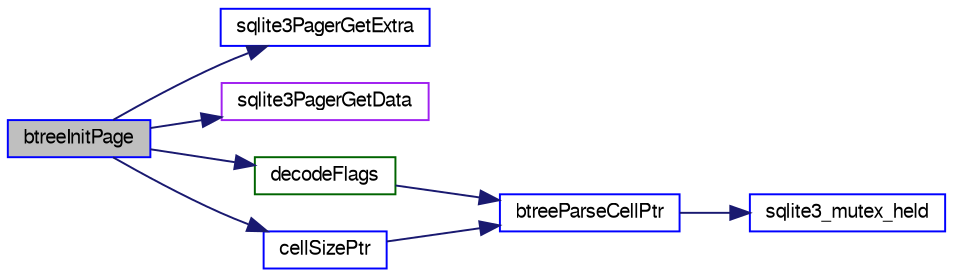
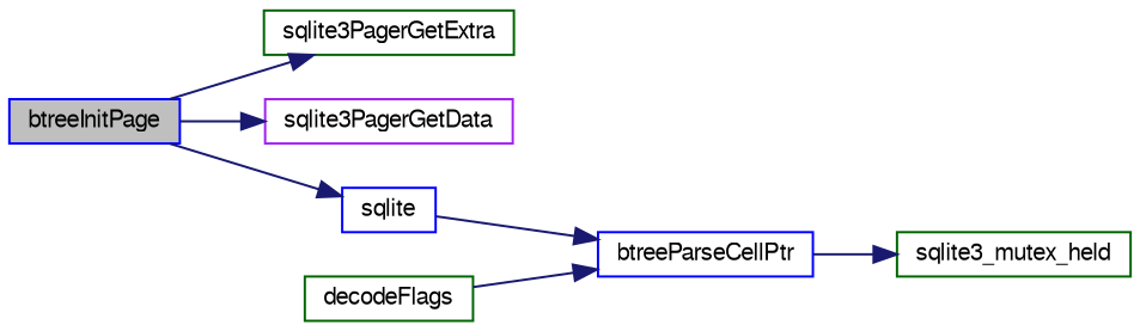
  digraph {
    rankdir=LR
    node [color=blue fillcolor=white fontname=FreeSans fontsize=10 shape=record style=filled]
    edge [color=midnightblue fontname=FreeSans fontsize=10 labelfontname=FreeSans labelfontsize=10 style=solid]
    n1 [fillcolor=grey75 fontcolor=black height=0.2 label=btreeInitPage width=0.4]
-   n2 [height=0.2 label=sqlite3PagerGetExtra width=0.4]
+   n2 [color=darkgreen height=0.2 label=sqlite3PagerGetExtra width=0.4]
    n3 [color=purple height=0.2 label=sqlite3PagerGetData width=0.4]
    n4 [color=darkgreen height=0.2 label=decodeFlags width=0.4]
-   n5 [height=0.2 label=cellSizePtr width=0.4]
-   n6 [height=0.2 label=sqlite3_mutex_held width=0.4]
+   n5 [height=0.2 label=sqlite width=0.4]
+   n6 [color=darkgreen height=0.2 label=sqlite3_mutex_held width=0.4]
    n7 [height=0.2 label=btreeParseCellPtr width=0.4]
    n1 -> n2
    n1 -> n3
-   n1 -> n4
    n1 -> n5
    n4 -> n7
    n5 -> n7
    n7 -> n6
  }
